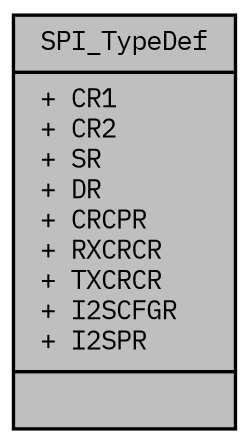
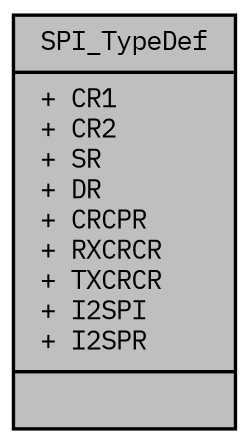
  digraph {
    fontname="IBM Plex Mono"
-   n1 [color=black fillcolor=grey75 fontcolor=black fontname="IBM Plex Mono" fontsize=8 height=0.2 label="{SPI_TypeDef\n|+ CR1\l+ CR2\l+ SR\l+ DR\l+ CRCPR\l+ RXCRCR\l+ TXCRCR\l+ I2SCFGR\l+ I2SPR\l|}" shape=record style=filled width=0.4]
+   n1 [color=black fillcolor=grey75 fontcolor=black fontname="IBM Plex Mono" fontsize=8 height=0.2 label="{SPI_TypeDef\n|+ CR1\l+ CR2\l+ SR\l+ DR\l+ CRCPR\l+ RXCRCR\l+ TXCRCR\l+ I2SPI\l+ I2SPR\l|}" shape=record style=filled width=0.4]
  }
